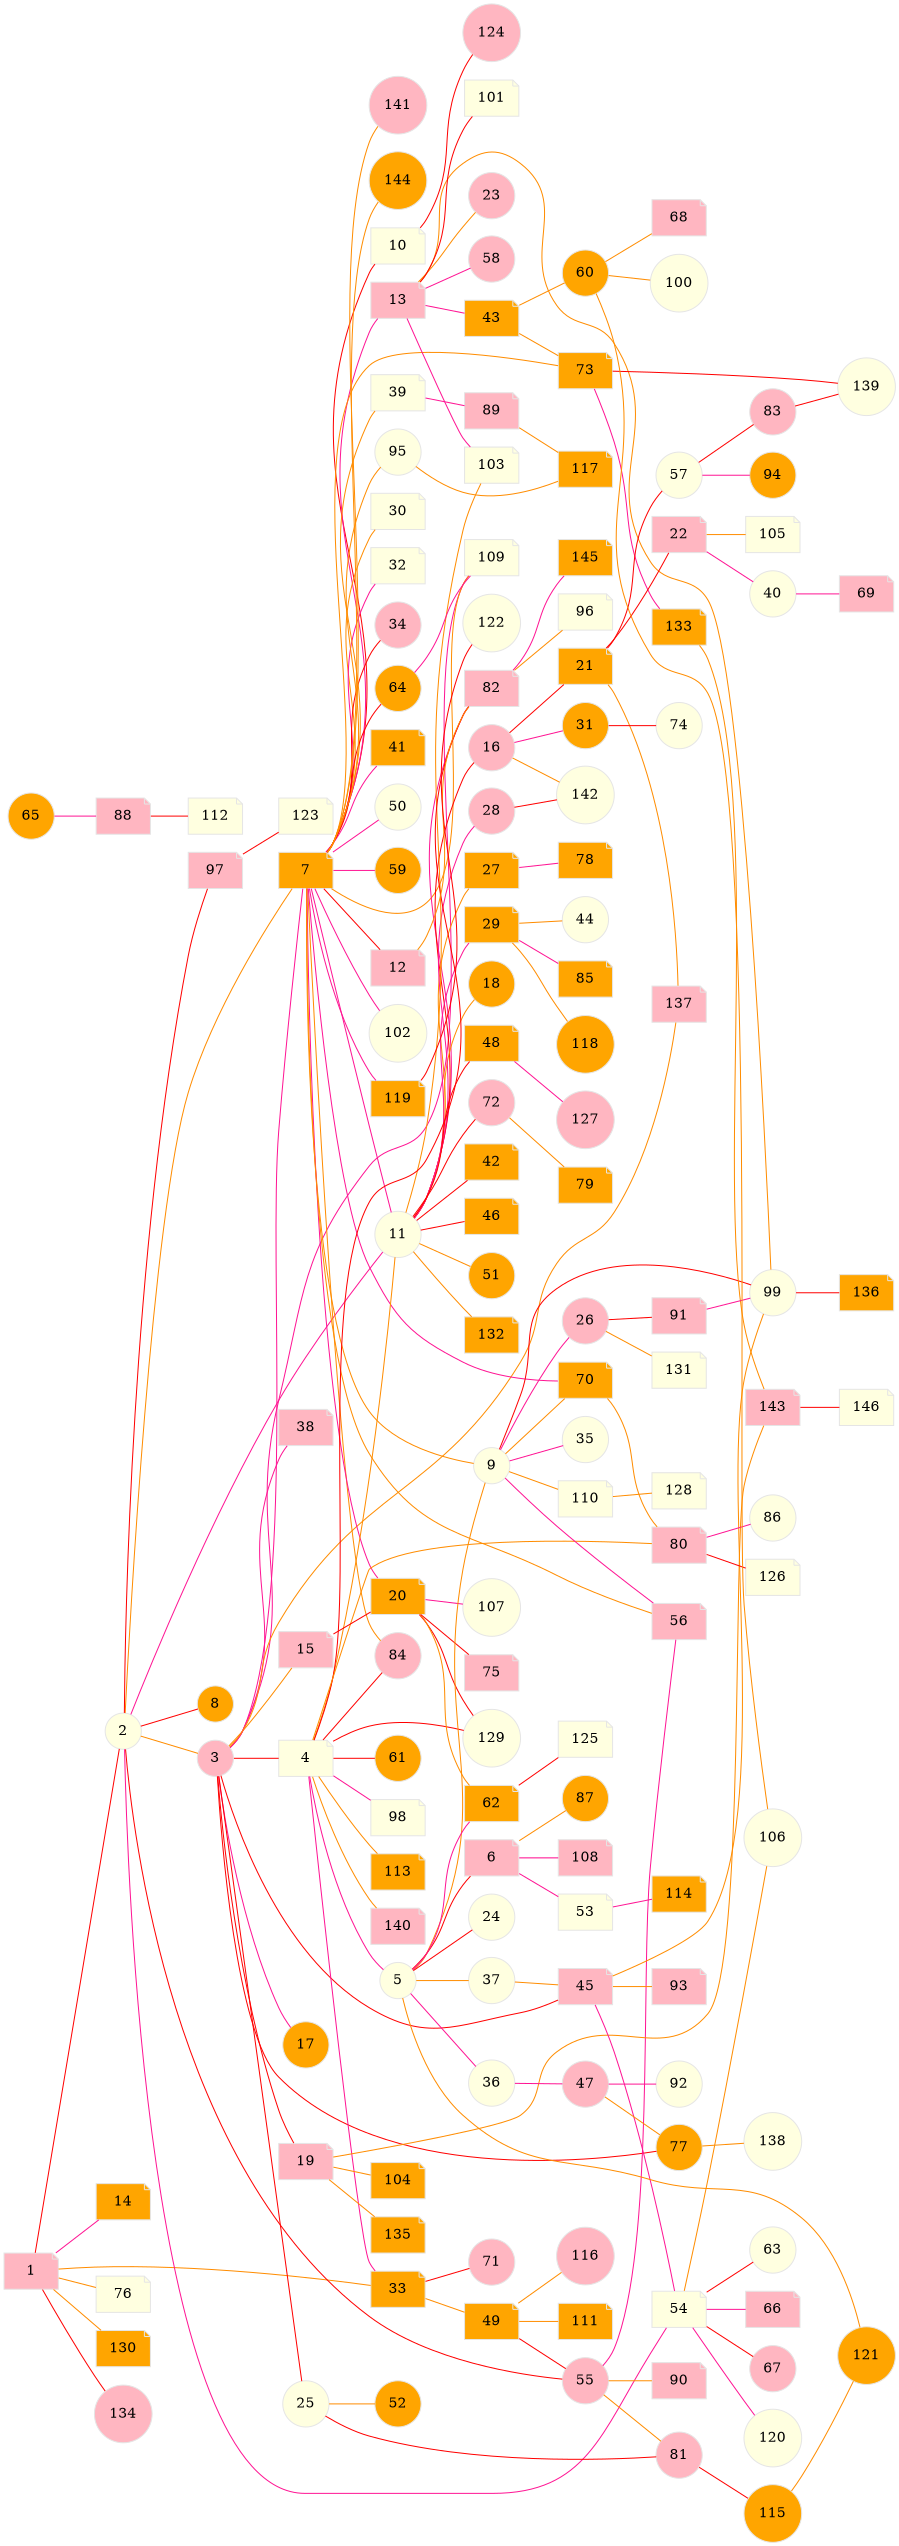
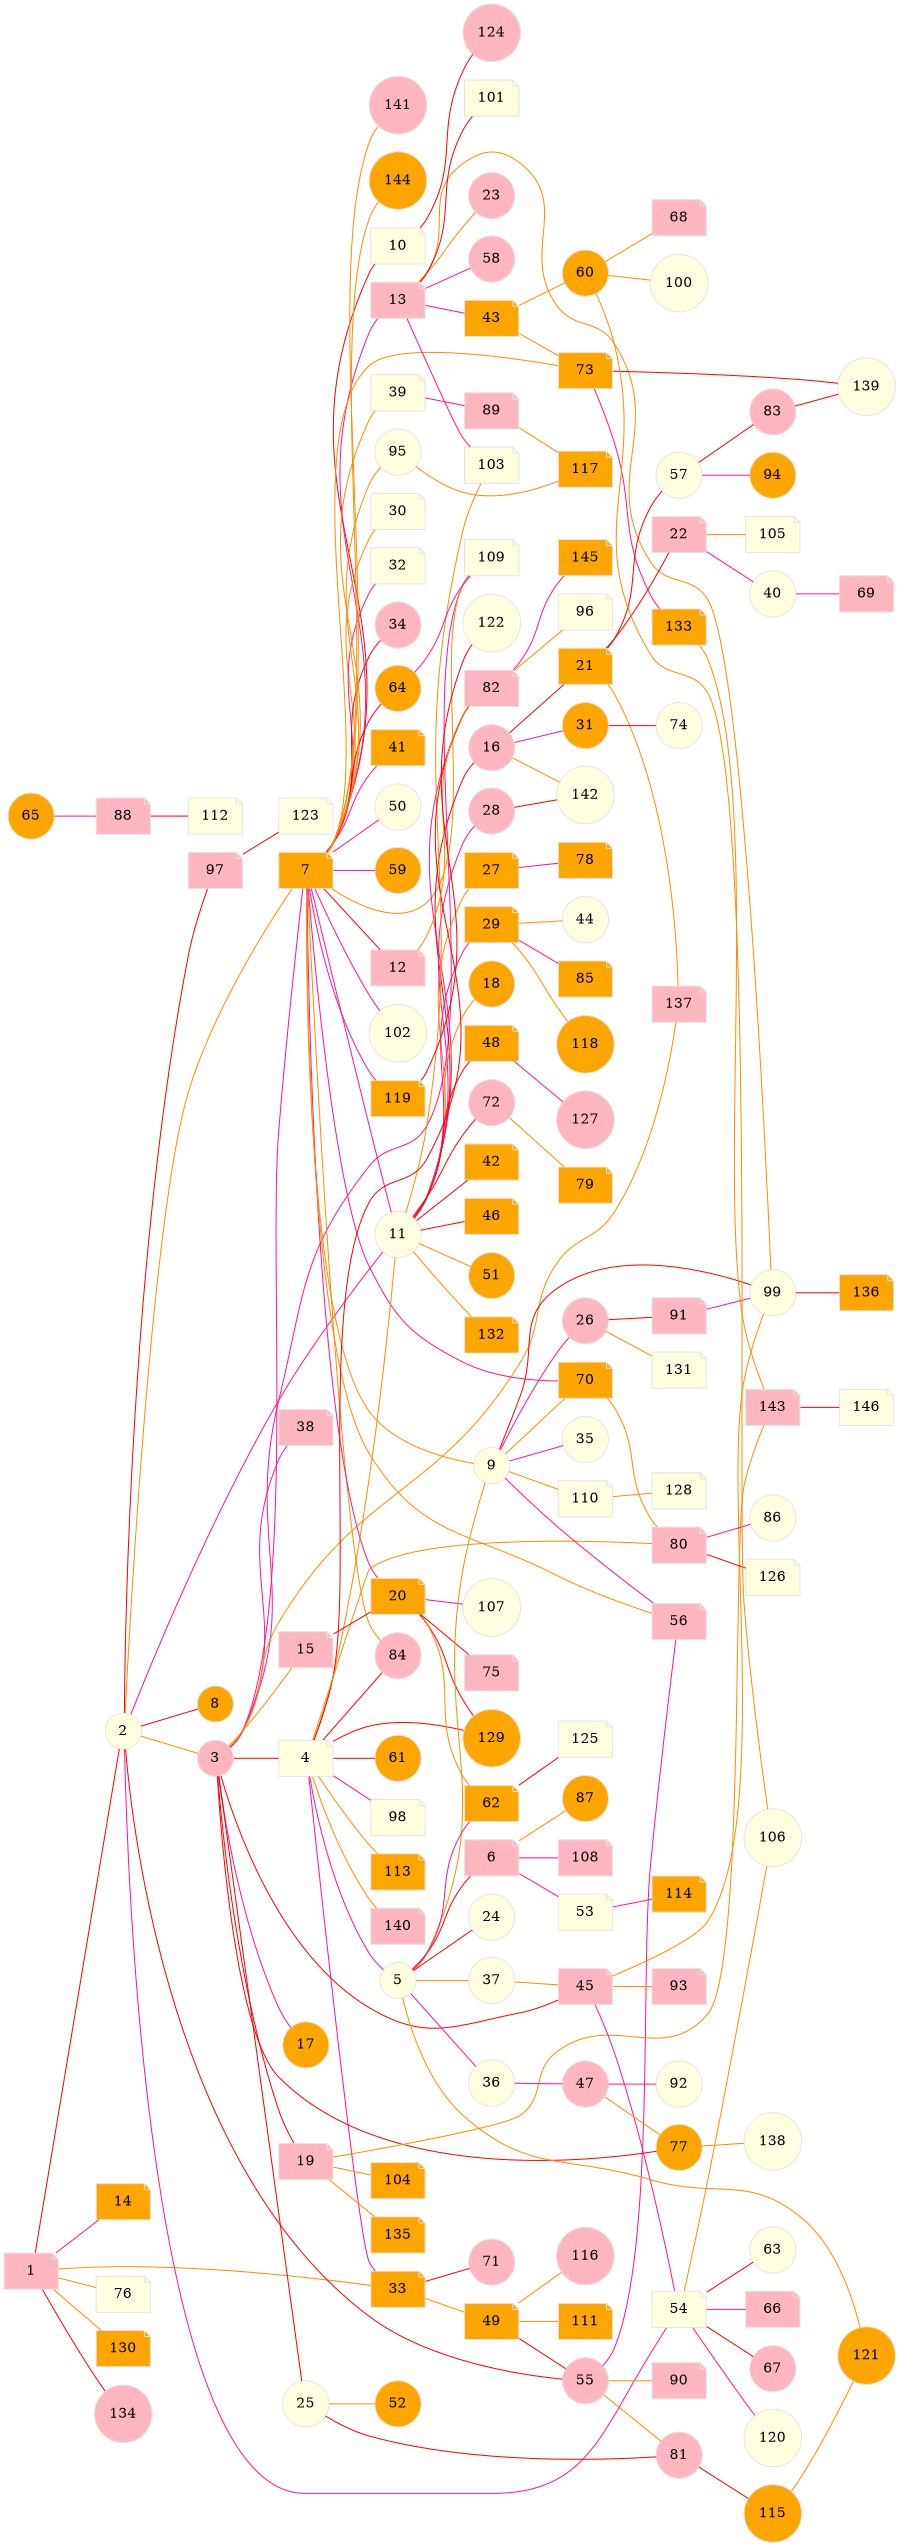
  graph {
    rankdir=LR
    node [color=gray90 fillcolor=lightyellow shape=note style=filled]
    edge [color=darkorange]
    1 [fillcolor=lightpink]
    2 [shape=circle]
    14 [fillcolor=orange]
    33 [fillcolor=orange]
    76
    130 [fillcolor=orange]
    134 [fillcolor=lightpink shape=circle]
    3 [fillcolor=lightpink shape=circle]
    7 [fillcolor=orange]
    8 [fillcolor=orange shape=circle]
    11 [shape=circle]
    54
    55 [fillcolor=lightpink shape=circle]
    97 [fillcolor=lightpink]
    49 [fillcolor=orange]
    71 [fillcolor=lightpink shape=circle]
    4
    15 [fillcolor=lightpink]
    17 [fillcolor=orange shape=circle]
    19 [fillcolor=lightpink]
    25 [shape=circle]
    38 [fillcolor=lightpink]
    45 [fillcolor=lightpink]
    77 [fillcolor=orange shape=circle]
    109
    137 [fillcolor=lightpink]
    84 [fillcolor=lightpink shape=circle]
    9 [shape=circle]
    10
    12 [fillcolor=lightpink]
    13 [fillcolor=lightpink]
    20 [fillcolor=orange]
    30
    32
    34 [fillcolor=lightpink shape=circle]
    39
    41 [fillcolor=orange]
    50 [shape=circle]
    56 [fillcolor=lightpink]
    59 [fillcolor=orange shape=circle]
    64 [fillcolor=orange shape=circle]
    70 [fillcolor=orange]
    73 [fillcolor=orange]
    95 [shape=circle]
    102 [shape=circle]
    119 [fillcolor=orange]
    141 [fillcolor=lightpink shape=circle]
    144 [fillcolor=orange shape=circle]
    82 [fillcolor=lightpink]
    16 [fillcolor=lightpink shape=circle]
    18 [fillcolor=orange shape=circle]
    27 [fillcolor=orange]
    28 [fillcolor=lightpink shape=circle]
    29 [fillcolor=orange]
    42 [fillcolor=orange]
    46 [fillcolor=orange]
    48 [fillcolor=orange]
    51 [fillcolor=orange shape=circle]
    72 [fillcolor=lightpink shape=circle]
    103
    132 [fillcolor=orange]
    63 [shape=circle]
    66 [fillcolor=lightpink]
    67 [fillcolor=lightpink shape=circle]
    106 [shape=circle]
    120 [shape=circle]
    81 [fillcolor=lightpink shape=circle]
    90 [fillcolor=lightpink]
    123
    5 [shape=circle]
    61 [fillcolor=orange shape=circle]
    80 [fillcolor=lightpink]
    98
    113 [fillcolor=orange]
-   129 [shape=circle]
+   129 [fillcolor=orange shape=circle]
    140 [fillcolor=lightpink]
    104 [fillcolor=orange]
    135 [fillcolor=orange]
    143 [fillcolor=lightpink]
    52 [fillcolor=orange shape=circle]
    99 [shape=circle]
    93 [fillcolor=lightpink]
    138 [shape=circle]
    6 [fillcolor=lightpink]
    24 [shape=circle]
    36 [shape=circle]
    37 [shape=circle]
    62 [fillcolor=orange]
    121 [fillcolor=orange shape=circle]
    86 [shape=circle]
    126
    96
    145 [fillcolor=orange]
    53
    87 [fillcolor=orange shape=circle]
    108 [fillcolor=lightpink]
    26 [fillcolor=lightpink shape=circle]
    35 [shape=circle]
    110
    47 [fillcolor=lightpink shape=circle]
    125
    114 [fillcolor=orange]
    124 [fillcolor=lightpink shape=circle]
    23 [fillcolor=lightpink shape=circle]
    43 [fillcolor=orange]
    58 [fillcolor=lightpink shape=circle]
    101
    75 [fillcolor=lightpink]
    107 [shape=circle]
    89 [fillcolor=lightpink]
    133 [fillcolor=orange]
    139 [shape=circle]
    117 [fillcolor=orange]
    122 [shape=circle]
    91 [fillcolor=lightpink]
    131
    136 [fillcolor=orange]
    128
    21 [fillcolor=orange]
    31 [fillcolor=orange shape=circle]
    142 [shape=circle]
    78 [fillcolor=orange]
    44 [shape=circle]
    85 [fillcolor=orange]
    118 [fillcolor=orange shape=circle]
    127 [fillcolor=lightpink shape=circle]
    79 [fillcolor=orange]
    60 [fillcolor=orange shape=circle]
    22 [fillcolor=lightpink]
    57 [shape=circle]
    74 [shape=circle]
    146
    40 [shape=circle]
    105
    83 [fillcolor=lightpink shape=circle]
    94 [fillcolor=orange shape=circle]
    69 [fillcolor=lightpink]
    115 [fillcolor=orange shape=circle]
    111 [fillcolor=orange]
    116 [fillcolor=lightpink shape=circle]
    92 [shape=circle]
    65 [fillcolor=orange shape=circle]
    88 [fillcolor=lightpink]
    68 [fillcolor=lightpink]
    100 [shape=circle]
    112
    1 -- 2 [color=red]
    1 -- 14 [color=deeppink]
    1 -- 33
    1 -- 76
    1 -- 130
    1 -- 134 [color=red]
    2 -- 3
    2 -- 7
    2 -- 8 [color=red]
    2 -- 11 [color=deeppink]
    2 -- 54 [color=deeppink]
    2 -- 55 [color=red]
    2 -- 97 [color=red]
    33 -- 49
    33 -- 71 [color=red]
    3 -- 7 [color=deeppink]
    3 -- 4 [color=red]
    3 -- 15
    3 -- 17 [color=deeppink]
    3 -- 19 [color=red]
    3 -- 25 [color=red]
    3 -- 38 [color=deeppink]
    3 -- 45 [color=red]
    3 -- 77 [color=red]
    3 -- 109 [color=deeppink]
    3 -- 137
    7 -- 11 [color=deeppink]
    7 -- 109
    7 -- 84
    7 -- 9
    7 -- 10 [color=red]
    7 -- 12 [color=red]
    7 -- 13 [color=deeppink]
    7 -- 20 [color=deeppink]
    7 -- 30
    7 -- 32 [color=deeppink]
    7 -- 34 [color=red]
    7 -- 39
    7 -- 41 [color=deeppink]
    7 -- 50 [color=deeppink]
    7 -- 56
    7 -- 59 [color=deeppink]
    7 -- 64 [color=red]
    7 -- 70 [color=deeppink]
    7 -- 73
    7 -- 95
    7 -- 102 [color=deeppink]
    7 -- 119 [color=deeppink]
    7 -- 141
    7 -- 144
    11 -- 82 [color=deeppink]
    11 -- 16 [color=red]
    11 -- 18
    11 -- 27
    11 -- 28 [color=deeppink]
    11 -- 29 [color=deeppink]
    11 -- 42 [color=red]
    11 -- 46 [color=red]
    11 -- 48 [color=red]
    11 -- 51
    11 -- 72 [color=red]
    11 -- 103
    11 -- 132
    54 -- 63 [color=red]
    54 -- 66 [color=deeppink]
    54 -- 67 [color=red]
    54 -- 106
    54 -- 120 [color=deeppink]
    55 -- 56 [color=deeppink]
    55 -- 81
    55 -- 90
    97 -- 123 [color=red]
    49 -- 55 [color=red]
    49 -- 111
    49 -- 116
    4 -- 33 [color=deeppink]
    4 -- 11
    4 -- 84 [color=red]
    4 -- 82 [color=red]
    4 -- 5 [color=deeppink]
    4 -- 61 [color=red]
    4 -- 80
    4 -- 98 [color=deeppink]
    4 -- 113
    4 -- 129 [color=red]
    4 -- 140
    15 -- 20 [color=red]
    19 -- 104
    19 -- 135
    19 -- 143
    25 -- 81 [color=red]
    25 -- 52
    45 -- 54 [color=deeppink]
    45 -- 99
    45 -- 93
    77 -- 138
    9 -- 56 [color=deeppink]
    9 -- 70
    9 -- 99 [color=red]
    9 -- 26 [color=deeppink]
    9 -- 35 [color=deeppink]
    9 -- 110
    10 -- 124 [color=red]
    12 -- 82
    13 -- 103 [color=deeppink]
    13 -- 99
    13 -- 23
    13 -- 43 [color=deeppink]
    13 -- 58 [color=deeppink]
    13 -- 101 [color=red]
    20 -- 129 [color=red]
    20 -- 62
    20 -- 75 [color=red]
    20 -- 107 [color=deeppink]
    39 -- 89 [color=deeppink]
    64 -- 109 [color=deeppink]
    70 -- 80
    73 -- 133 [color=deeppink]
    73 -- 139 [color=red]
    95 -- 117
    119 -- 122 [color=red]
    82 -- 96
    82 -- 145 [color=deeppink]
    16 -- 21 [color=red]
    16 -- 31 [color=deeppink]
    16 -- 142
    27 -- 78 [color=deeppink]
    28 -- 142 [color=red]
    29 -- 44
    29 -- 85 [color=deeppink]
    29 -- 118
    48 -- 127 [color=deeppink]
    72 -- 79
    81 -- 115 [color=red]
    5 -- 9
    5 -- 6 [color=red]
    5 -- 24 [color=red]
    5 -- 36 [color=deeppink]
    5 -- 37
    5 -- 62 [color=deeppink]
    5 -- 121
    80 -- 86 [color=deeppink]
    80 -- 126 [color=red]
    143 -- 146 [color=red]
    99 -- 136 [color=red]
    6 -- 53 [color=deeppink]
    6 -- 87
    6 -- 108 [color=deeppink]
    36 -- 47 [color=deeppink]
    37 -- 45
    62 -- 125 [color=red]
    53 -- 114 [color=deeppink]
    26 -- 91 [color=red]
    26 -- 131
    110 -- 128
    47 -- 77
    47 -- 92 [color=deeppink]
    43 -- 73
    43 -- 60
    89 -- 117
    133 -- 143
    91 -- 99 [color=deeppink]
    21 -- 137
    21 -- 22 [color=red]
    21 -- 57 [color=red]
    31 -- 74 [color=red]
    60 -- 106
    60 -- 68
    60 -- 100
    22 -- 40 [color=deeppink]
    22 -- 105
    57 -- 83 [color=red]
    57 -- 94 [color=deeppink]
    40 -- 69 [color=deeppink]
    83 -- 139 [color=red]
    115 -- 121
    65 -- 88 [color=deeppink]
    88 -- 112 [color=red]
  }
